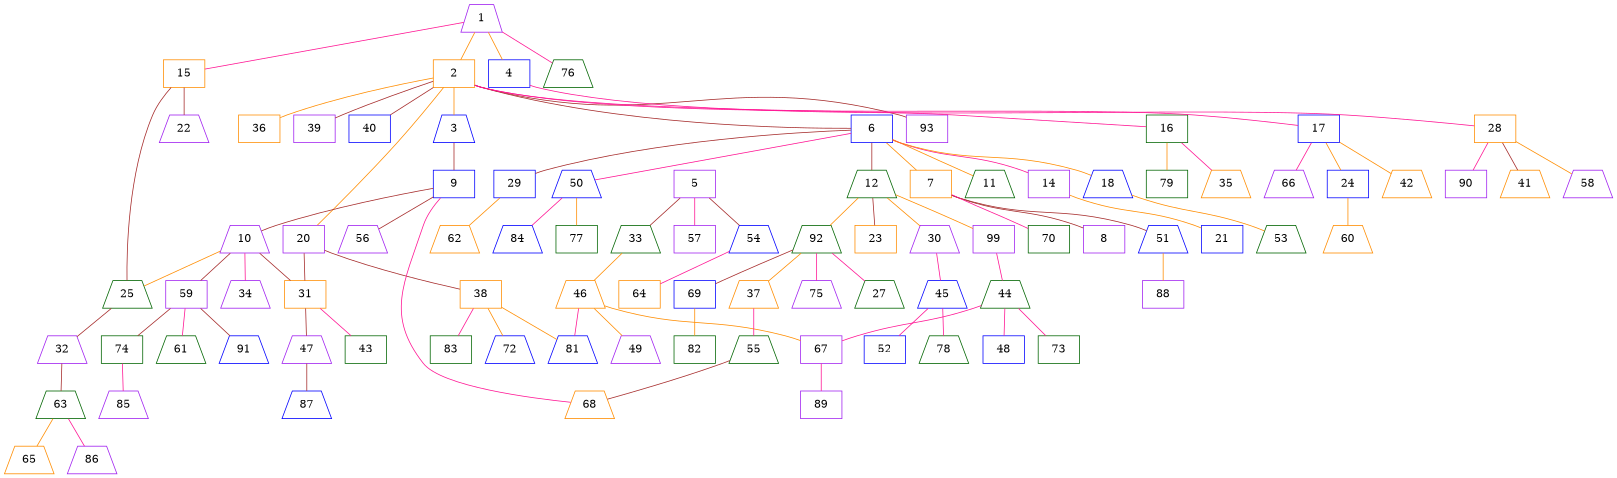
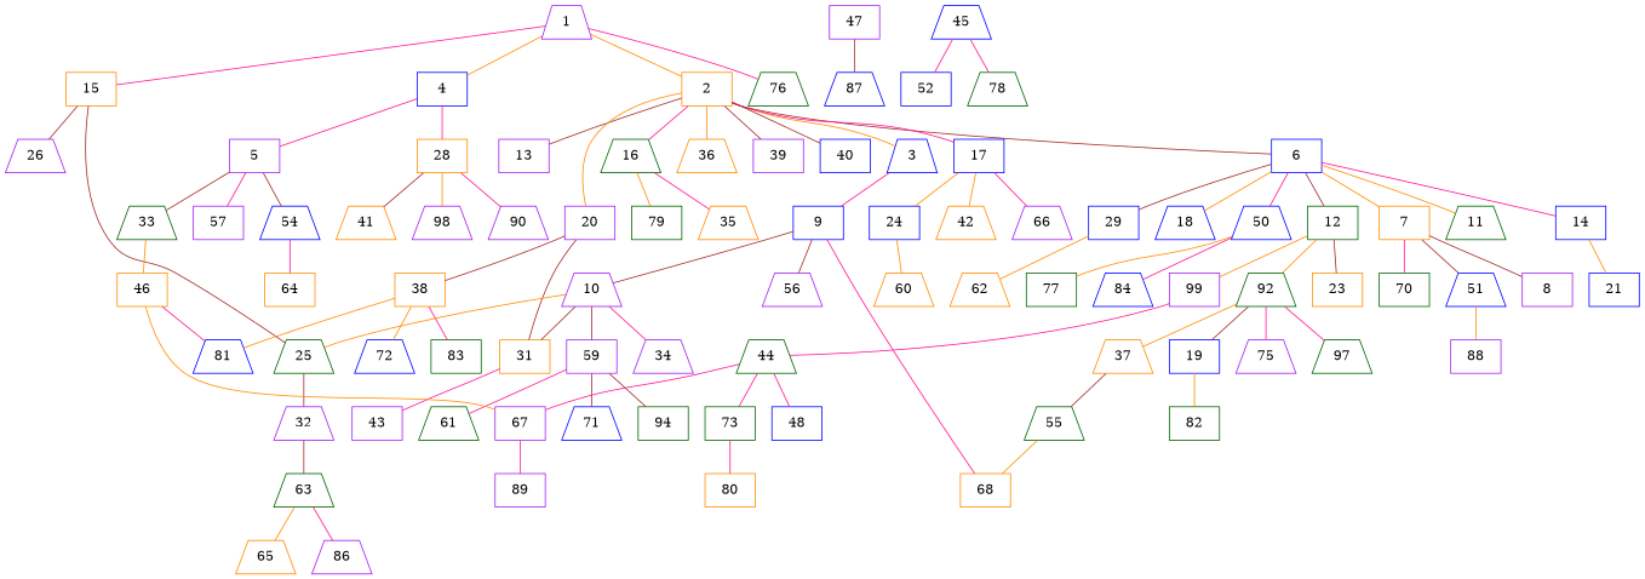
  graph {
    node [color=purple shape=trapezium]
    edge [color=deeppink]
    1
    2 [color=darkorange shape=box]
    4 [color=blue shape=box]
    15 [color=darkorange shape=box]
    76 [color=darkgreen]
    3 [color=blue]
    6 [color=blue shape=box]
-   13 [shape=box label=93]
-   16 [color=darkgreen shape=box]
+   13 [shape=box]
+   16 [color=darkgreen]
    17 [color=blue shape=box]
    20 [shape=box]
-   36 [color=darkorange shape=box]
+   36 [color=darkorange]
    39 [shape=box]
    40 [color=blue shape=box]
    5 [shape=box]
    28 [color=darkorange shape=box]
    25 [color=darkgreen]
-   26 [label=22]
+   26
    9 [color=blue shape=box]
    7 [color=darkorange shape=box]
    11 [color=darkgreen]
-   12 [color=darkgreen]
-   14 [shape=box]
+   12 [color=darkgreen shape=box]
+   14 [color=blue shape=box]
    18 [color=blue]
    29 [color=blue shape=box]
    50 [color=blue]
    35 [color=darkorange]
    79 [color=darkgreen shape=box]
    24 [color=blue shape=box]
    42 [color=darkorange]
    66
    31 [color=darkorange shape=box]
    38 [color=darkorange shape=box]
    33 [color=darkgreen]
    54 [color=blue]
    57 [shape=box]
    41 [color=darkorange]
-   58
-   90 [shape=box]
+   58 [label=98]
+   90
    32
    10
    56
-   68 [color=darkorange]
+   68 [color=darkorange shape=box]
    8 [shape=box]
    51 [color=blue]
    70 [color=darkgreen shape=box]
    n47 [label=99 shape=box]
    n48 [color=darkgreen label=92]
    23 [color=darkorange shape=box]
-   30
    21 [color=blue shape=box]
-   53 [color=darkgreen]
    62 [color=darkorange]
    77 [color=darkgreen shape=box]
    84 [color=blue]
    60 [color=darkorange]
-   43 [color=darkgreen shape=box]
-   47
+   43 [shape=box]
+   47 [shape=box]
    72 [color=blue]
    81 [color=blue]
    83 [color=darkgreen shape=box]
    34
    59 [shape=box]
-   46 [color=darkorange]
+   46 [color=darkorange shape=box]
    64 [color=darkorange shape=box]
    67 [shape=box]
-   49
    88 [shape=box]
    44 [color=darkgreen]
-   27 [color=darkgreen]
+   27 [color=darkgreen label=97]
    37 [color=darkorange]
-   69 [color=blue shape=box]
+   69 [color=blue shape=box label=19]
    75
    45 [color=blue]
    61 [color=darkgreen]
-   71 [color=blue label=91]
-   74 [color=darkgreen shape=box]
+   71 [color=blue]
+   74 [color=darkgreen shape=box label=94]
    63 [color=darkgreen]
    87 [color=blue]
-   85
    48 [color=blue shape=box]
    73 [color=darkgreen shape=box]
    55 [color=darkgreen]
    82 [color=darkgreen shape=box]
    52 [color=blue shape=box]
    78 [color=darkgreen]
    89 [shape=box]
+   80 [color=darkorange shape=box]
    65 [color=darkorange]
    86
    1 -- 2 [color=darkorange]
    1 -- 4 [color=darkorange]
    1 -- 15
    1 -- 76
    2 -- 3 [color=darkorange]
    2 -- 6 [color=brown]
    2 -- 13 [color=brown]
    2 -- 16
    2 -- 17
    2 -- 20 [color=darkorange]
    2 -- 36 [color=darkorange]
    2 -- 39 [color=brown]
    2 -- 40 [color=brown]
+   4 -- 5
    4 -- 28
    15 -- 25 [color=brown]
    15 -- 26 [color=brown]
-   3 -- 9 [color=brown]
+   3 -- 9
    6 -- 7 [color=darkorange]
    6 -- 11 [color=darkorange]
    6 -- 12 [color=brown]
    6 -- 14
    6 -- 18 [color=darkorange]
    6 -- 29 [color=brown]
    6 -- 50
    16 -- 35
    16 -- 79 [color=darkorange]
    17 -- 24 [color=darkorange]
    17 -- 42 [color=darkorange]
    17 -- 66
    20 -- 31 [color=brown]
    20 -- 38 [color=brown]
    5 -- 33 [color=brown]
    5 -- 54 [color=brown]
    5 -- 57
    28 -- 41 [color=brown]
    28 -- 58 [color=darkorange]
    28 -- 90
    25 -- 32 [color=brown]
    9 -- 10 [color=brown]
    9 -- 56 [color=brown]
    9 -- 68
    7 -- 8 [color=brown]
    7 -- 51 [color=brown]
    7 -- 70
    12 -- n47 [color=darkorange]
    12 -- n48 [color=darkorange]
    12 -- 23 [color=brown]
-   12 -- 30 [color=darkorange]
    14 -- 21 [color=darkorange]
-   18 -- 53 [color=darkorange]
    29 -- 62 [color=darkorange]
    50 -- 77 [color=darkorange]
    50 -- 84
    24 -- 60 [color=darkorange]
    31 -- 43
-   31 -- 47 [color=brown]
    38 -- 72 [color=darkorange]
    38 -- 81 [color=darkorange]
    38 -- 83
    33 -- 46 [color=darkorange]
    54 -- 64
    32 -- 63 [color=brown]
    10 -- 25 [color=darkorange]
    10 -- 31 [color=brown]
    10 -- 34
    10 -- 59 [color=brown]
    51 -- 88 [color=darkorange]
    n47 -- 44
    n48 -- 27
    n48 -- 37 [color=darkorange]
    n48 -- 69 [color=brown]
    n48 -- 75
-   30 -- 45
    47 -- 87 [color=brown]
    59 -- 61
    59 -- 71 [color=brown]
    59 -- 74 [color=brown]
    46 -- 81
    46 -- 67 [color=darkorange]
-   46 -- 49 [color=darkorange]
    67 -- 89
    44 -- 67
    44 -- 48
    44 -- 73
-   37 -- 55
+   37 -- 55 [color=brown]
    69 -- 82 [color=darkorange]
    45 -- 52
    45 -- 78
-   74 -- 85
    63 -- 65 [color=darkorange]
    63 -- 86
-   55 -- 68 [color=brown]
+   73 -- 80
+   55 -- 68 [color=darkorange]
  }
